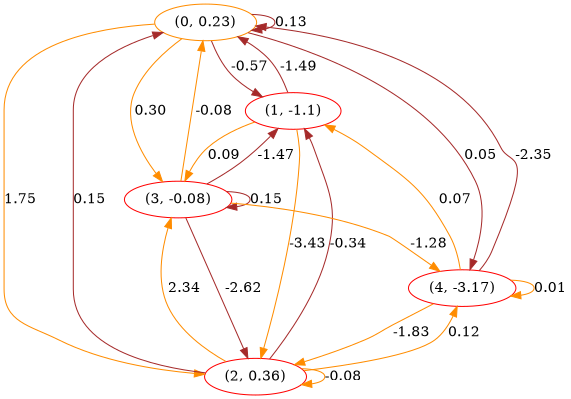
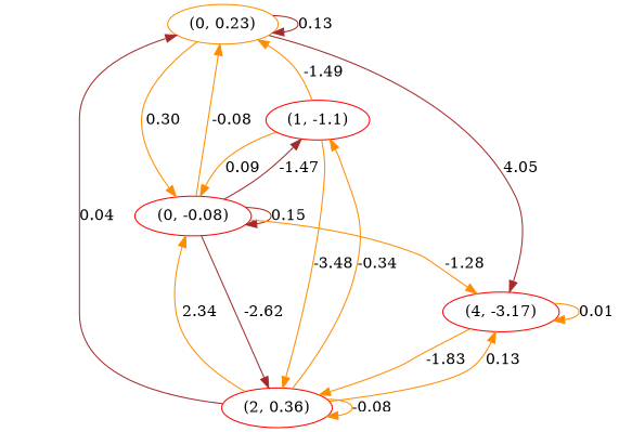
  digraph {
    node [color=red]
    edge [color=darkorange]
    n1 [color=darkorange label="(0, 0.23)"]
    n2 [label="(1, -1.1)"]
    n3 [label="(2, 0.36)"]
-   n4 [label="(3, -0.08)"]
+   n4 [label="(0, -0.08)"]
    n5 [label="(4, -3.17)"]
    n1 -> n1 [color=brown label=0.13]
-   n1 -> n2 [color=brown label=-0.57]
-   n1 -> n3 [label=1.75]
    n1 -> n4 [label=0.30]
-   n1 -> n5 [color=brown label=0.05]
-   n2 -> n1 [color=brown label=-1.49]
-   n2 -> n3 [label=-3.43]
+   n1 -> n5 [color=brown label=4.05]
+   n2 -> n1 [label=-1.49]
+   n2 -> n3 [label=-3.48]
    n2 -> n4 [label=0.09]
-   n3 -> n1 [color=brown label=0.15]
-   n3 -> n2 [color=brown label=-0.34]
+   n3 -> n1 [color=brown label=0.04]
+   n3 -> n2 [label=-0.34]
    n3 -> n3 [label=-0.08]
    n3 -> n4 [label=2.34]
-   n3 -> n5 [label=0.12]
+   n3 -> n5 [label=0.13]
    n4 -> n1 [label=-0.08]
    n4 -> n2 [color=brown label=-1.47]
    n4 -> n3 [color=brown label=-2.62]
    n4 -> n4 [color=brown label=0.15]
    n4 -> n5 [label=-1.28]
-   n5 -> n1 [color=brown label=-2.35]
-   n5 -> n2 [label=0.07]
    n5 -> n3 [label=-1.83]
    n5 -> n5 [label=0.01]
  }
